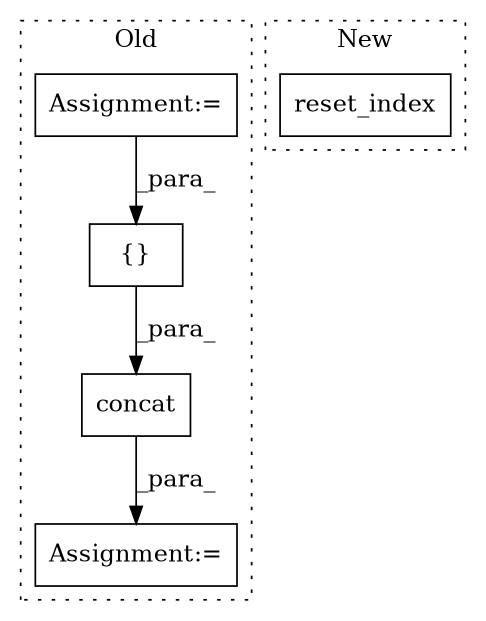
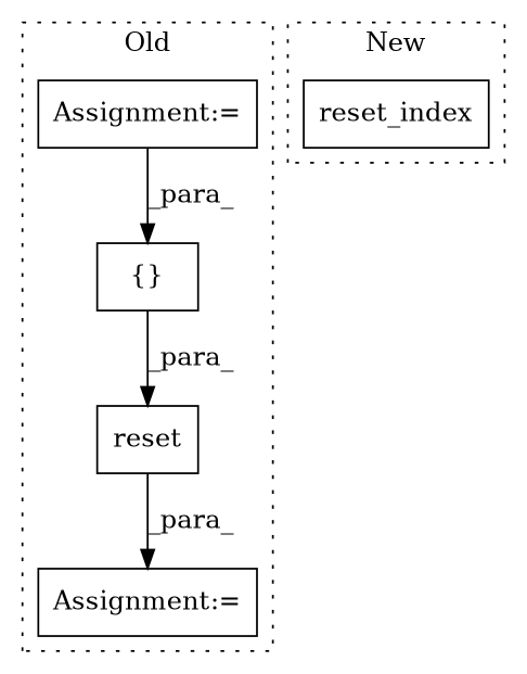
  digraph {
    node [a=32 l=1 shape=box]
-   n1 [l="7,1" label=concat s="14520,14594"]
+   n1 [l="7,1" label=reset s="14520,14594"]
    n2 [a=7 label="Assignment:=" s=14333]
    n3 [a=7 label="Assignment:=" s=14512]
    n4 [a=4 l="1,1" label="{}" s="14536,14591"]
    n5 [l=13 label=reset_index s=15729]
    subgraph cluster_1 {
      label=Old
      style=dotted
      n1
      n2
      n3
      n4
    }
    subgraph cluster_2 {
      label=New
      style=dotted
      n5
    }
    n1 -> n3 [label=_para_]
    n2 -> n4 [label=_para_]
    n4 -> n1 [label=_para_]
  }
